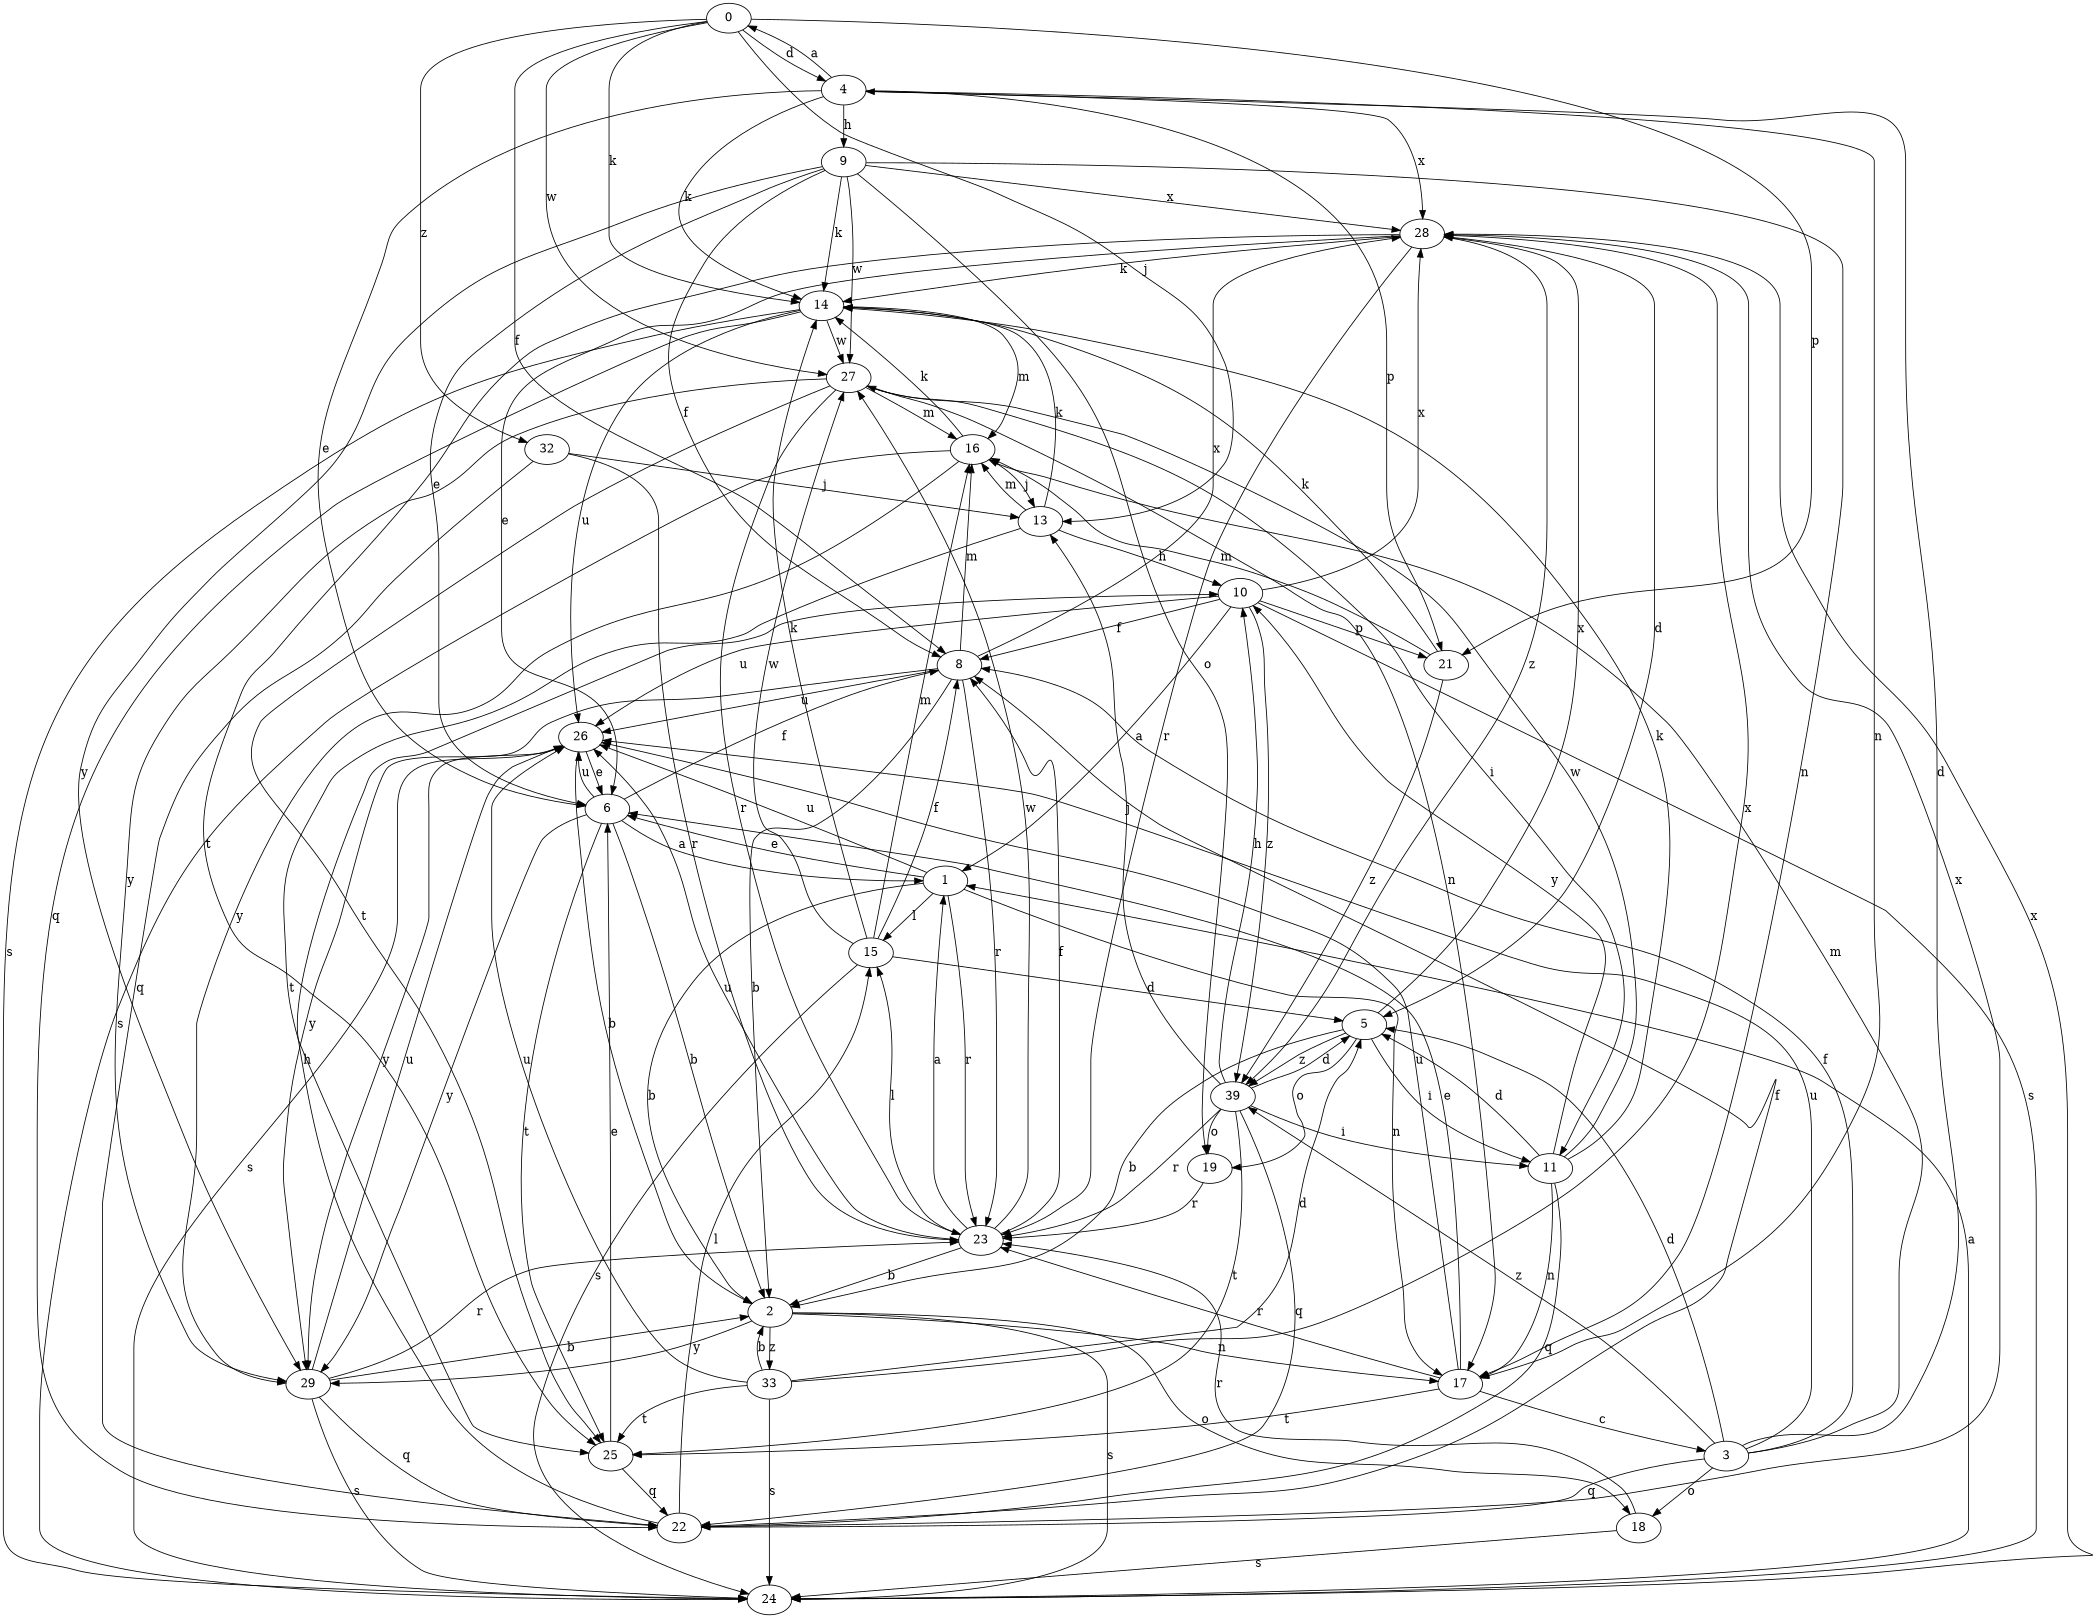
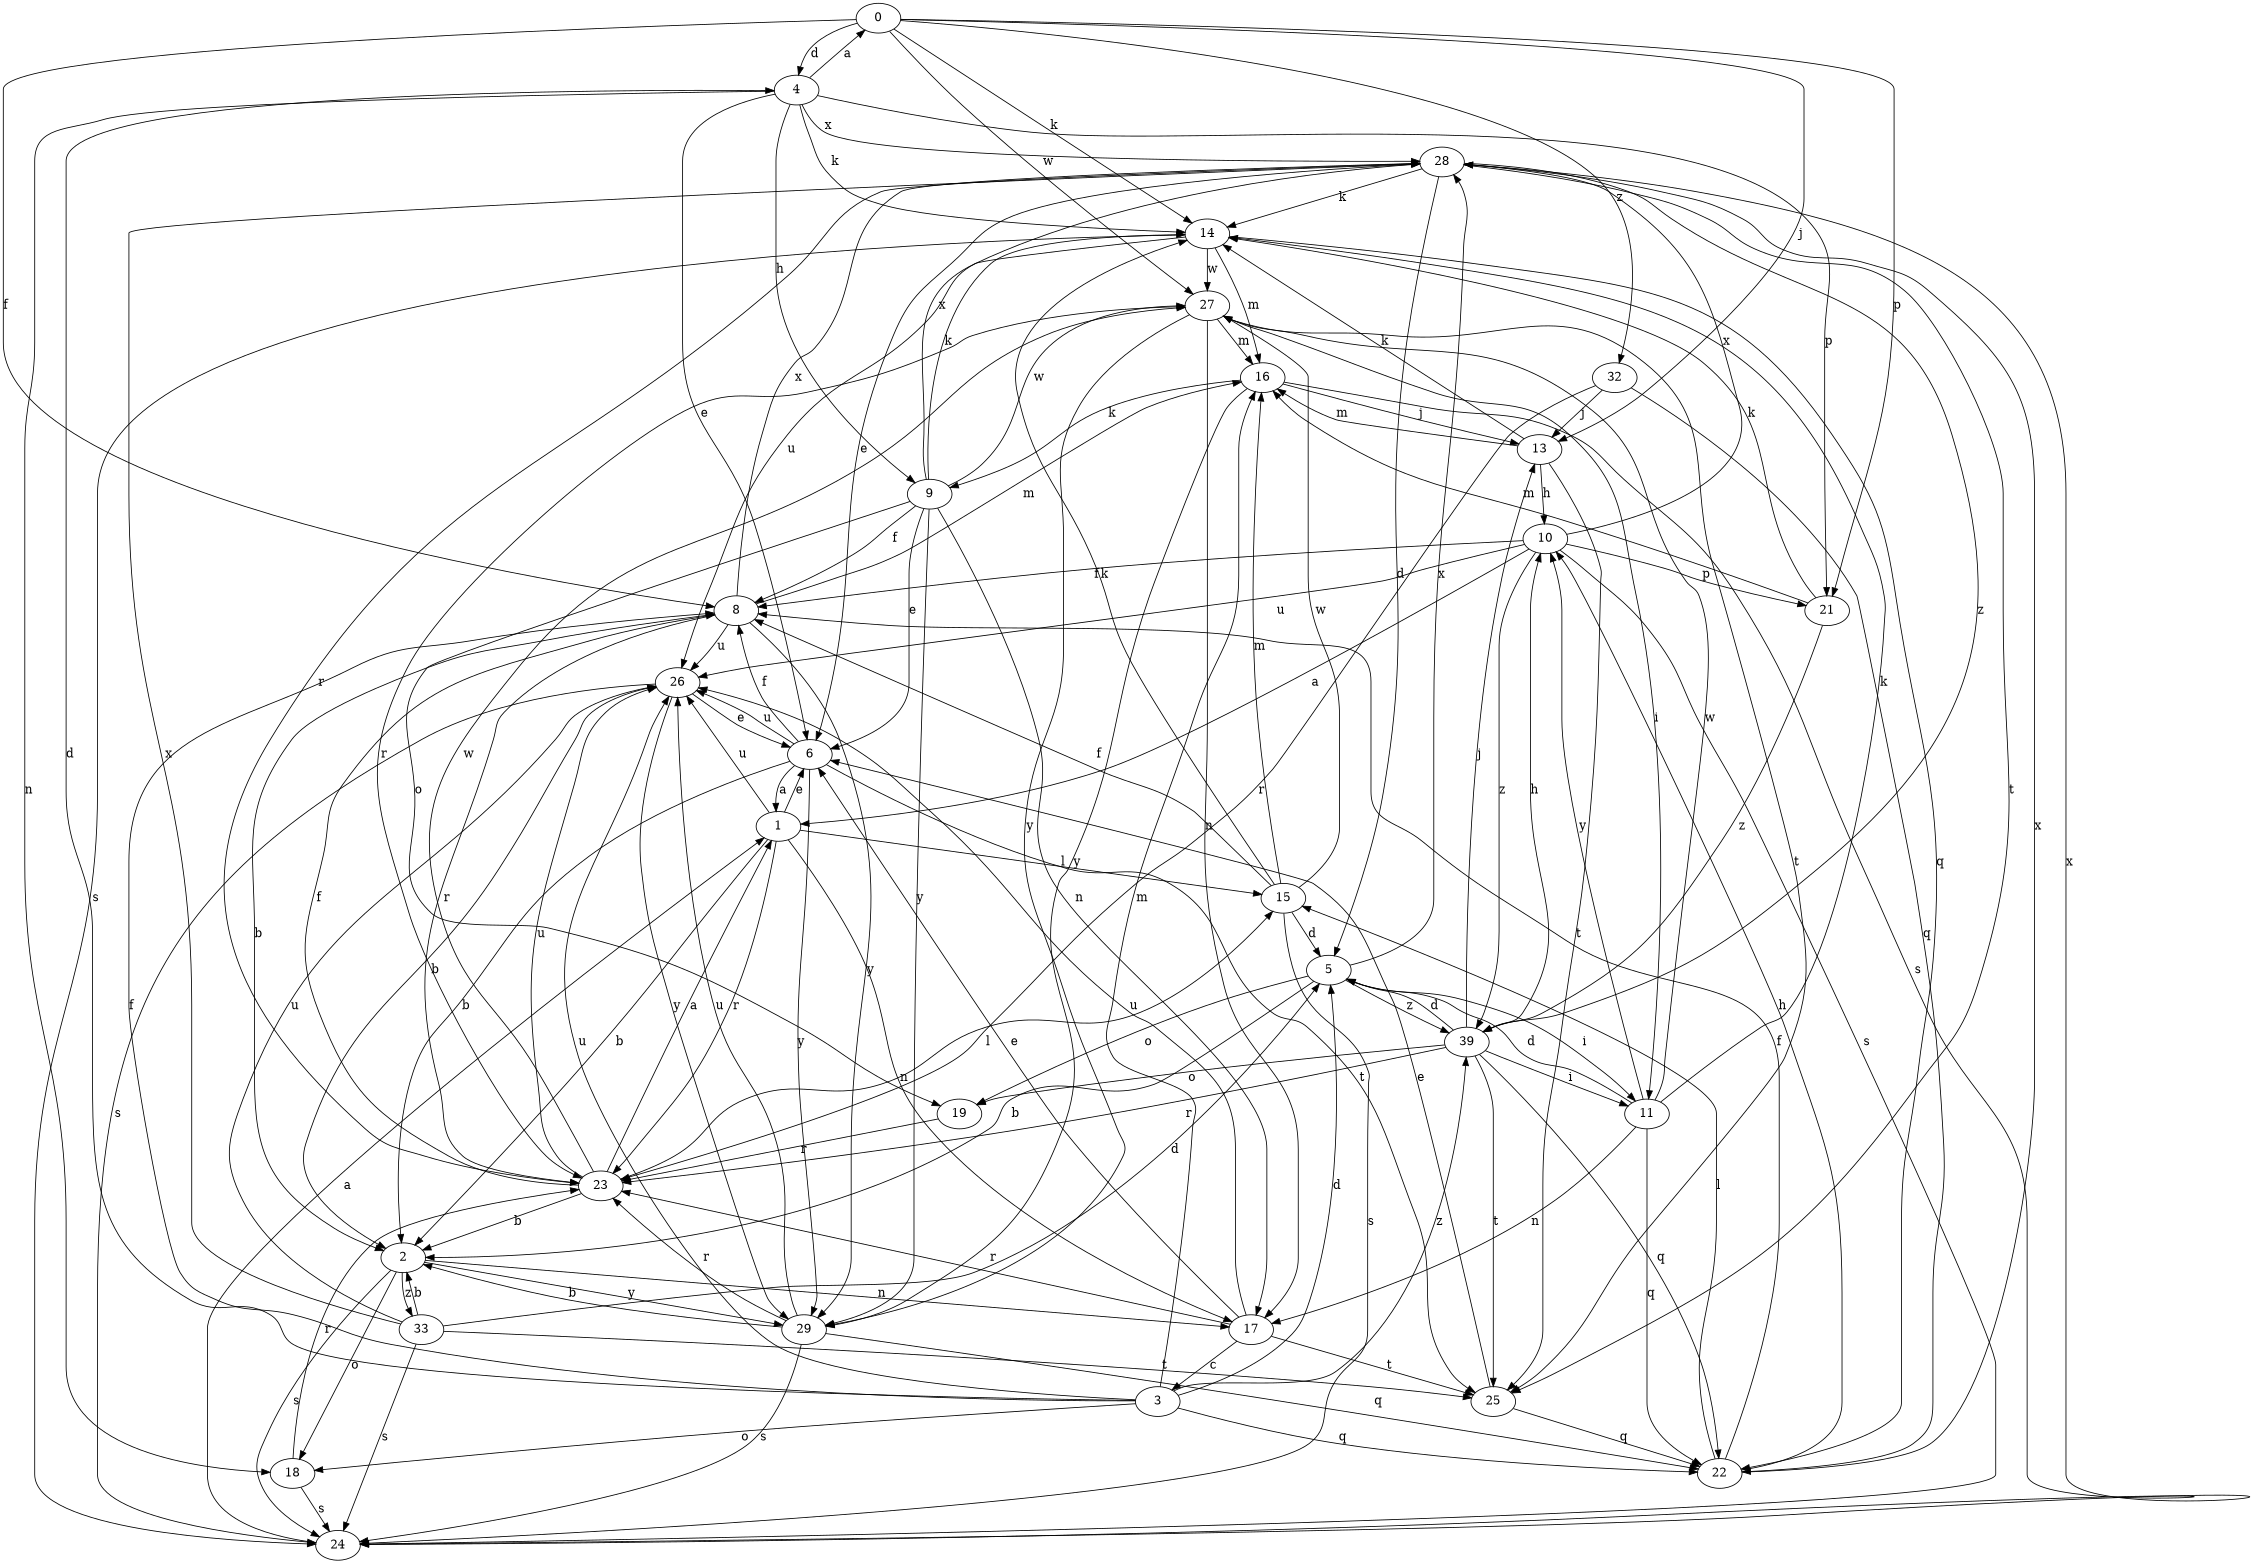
  strict digraph {
    0
    4
    8
    13
    14
    21
    27
    32
    3
    26
    18
    5
    16
    22
    n15 [label=39]
    6
    17
    9
    28
    2
    23
    29
    25
    10
    24
    11
    1
    15
    33
    19
    0 -> 4 [label=d]
    0 -> 8 [label=f]
    0 -> 13 [label=j]
    0 -> 14 [label=k]
    0 -> 21 [label=p]
    0 -> 27 [label=w]
    0 -> 32 [label=z]
    4 -> 0 [label=a]
    4 -> 14 [label=k]
    4 -> 21 [label=p]
    4 -> 6 [label=e]
-   4 -> 17 [label=n]
+   4 -> 18 [label=n]
    4 -> 9 [label=h]
    4 -> 28 [label=x]
    8 -> 26 [label=u]
    8 -> 16 [label=m]
    8 -> 28 [label=x]
    8 -> 2 [label=b]
    8 -> 23 [label=r]
    8 -> 29 [label=y]
    13 -> 14 [label=k]
    13 -> 16 [label=m]
    13 -> 25 [label=t]
    13 -> 10 [label=h]
    14 -> 27 [label=w]
    14 -> 26 [label=u]
    14 -> 16 [label=m]
    14 -> 22 [label=q]
    14 -> 24 [label=s]
    21 -> 14 [label=k]
    21 -> 16 [label=m]
    21 -> n15 [label=z]
    27 -> 16 [label=m]
    27 -> 17 [label=n]
    27 -> 23 [label=r]
    27 -> 29 [label=y]
    27 -> 25 [label=t]
    27 -> 11 [label=i]
    32 -> 13 [label=j]
    32 -> 22 [label=q]
    32 -> 23 [label=r]
    3 -> 4 [label=d]
    3 -> 8 [label=f]
    3 -> 26 [label=u]
    3 -> 18 [label=o]
    3 -> 5 [label=d]
    3 -> 16 [label=m]
    3 -> 22 [label=q]
    3 -> n15 [label=z]
    26 -> 6 [label=e]
    26 -> 2 [label=b]
    26 -> 29 [label=y]
    26 -> 24 [label=s]
    18 -> 23 [label=r]
    18 -> 24 [label=s]
    5 -> n15 [label=z]
    5 -> 28 [label=x]
    5 -> 2 [label=b]
    5 -> 11 [label=i]
    5 -> 19 [label=o]
    16 -> 13 [label=j]
-   16 -> 14 [label=k]
+   16 -> 9 [label=k]
    16 -> 29 [label=y]
    16 -> 24 [label=s]
    22 -> 8 [label=f]
    22 -> 28 [label=x]
    22 -> 10 [label=h]
    22 -> 15 [label=l]
    n15 -> 13 [label=j]
    n15 -> 5 [label=d]
    n15 -> 22 [label=q]
    n15 -> 23 [label=r]
    n15 -> 25 [label=t]
    n15 -> 10 [label=h]
    n15 -> 11 [label=i]
    n15 -> 19 [label=o]
    6 -> 8 [label=f]
    6 -> 26 [label=u]
    6 -> 2 [label=b]
    6 -> 29 [label=y]
    6 -> 25 [label=t]
    6 -> 1 [label=a]
    17 -> 3 [label=c]
    17 -> 26 [label=u]
    17 -> 6 [label=e]
    17 -> 23 [label=r]
    17 -> 25 [label=t]
    9 -> 8 [label=f]
    9 -> 14 [label=k]
    9 -> 27 [label=w]
    9 -> 6 [label=e]
    9 -> 17 [label=n]
    9 -> 28 [label=x]
    9 -> 29 [label=y]
    9 -> 19 [label=o]
    28 -> 14 [label=k]
    28 -> 5 [label=d]
    28 -> n15 [label=z]
    28 -> 6 [label=e]
    28 -> 23 [label=r]
    28 -> 25 [label=t]
    2 -> 18 [label=o]
    2 -> 17 [label=n]
    2 -> 29 [label=y]
    2 -> 24 [label=s]
    2 -> 33 [label=z]
    23 -> 8 [label=f]
    23 -> 27 [label=w]
    23 -> 26 [label=u]
    23 -> 2 [label=b]
    23 -> 1 [label=a]
    23 -> 15 [label=l]
    29 -> 26 [label=u]
    29 -> 22 [label=q]
    29 -> 2 [label=b]
    29 -> 23 [label=r]
    29 -> 24 [label=s]
    25 -> 22 [label=q]
    25 -> 6 [label=e]
    10 -> 8 [label=f]
    10 -> 21 [label=p]
    10 -> 26 [label=u]
    10 -> n15 [label=z]
    10 -> 28 [label=x]
    10 -> 24 [label=s]
    10 -> 1 [label=a]
    24 -> 28 [label=x]
    24 -> 1 [label=a]
    11 -> 14 [label=k]
    11 -> 27 [label=w]
    11 -> 5 [label=d]
    11 -> 22 [label=q]
    11 -> 17 [label=n]
    11 -> 10 [label=y]
    1 -> 26 [label=u]
    1 -> 6 [label=e]
    1 -> 17 [label=n]
    1 -> 2 [label=b]
    1 -> 23 [label=r]
    1 -> 15 [label=l]
    15 -> 8 [label=f]
    15 -> 14 [label=k]
    15 -> 27 [label=w]
    15 -> 5 [label=d]
    15 -> 16 [label=m]
    15 -> 24 [label=s]
    33 -> 26 [label=u]
    33 -> 5 [label=d]
    33 -> 28 [label=x]
    33 -> 2 [label=b]
    33 -> 25 [label=t]
    33 -> 24 [label=s]
    19 -> 23 [label=r]
  }
